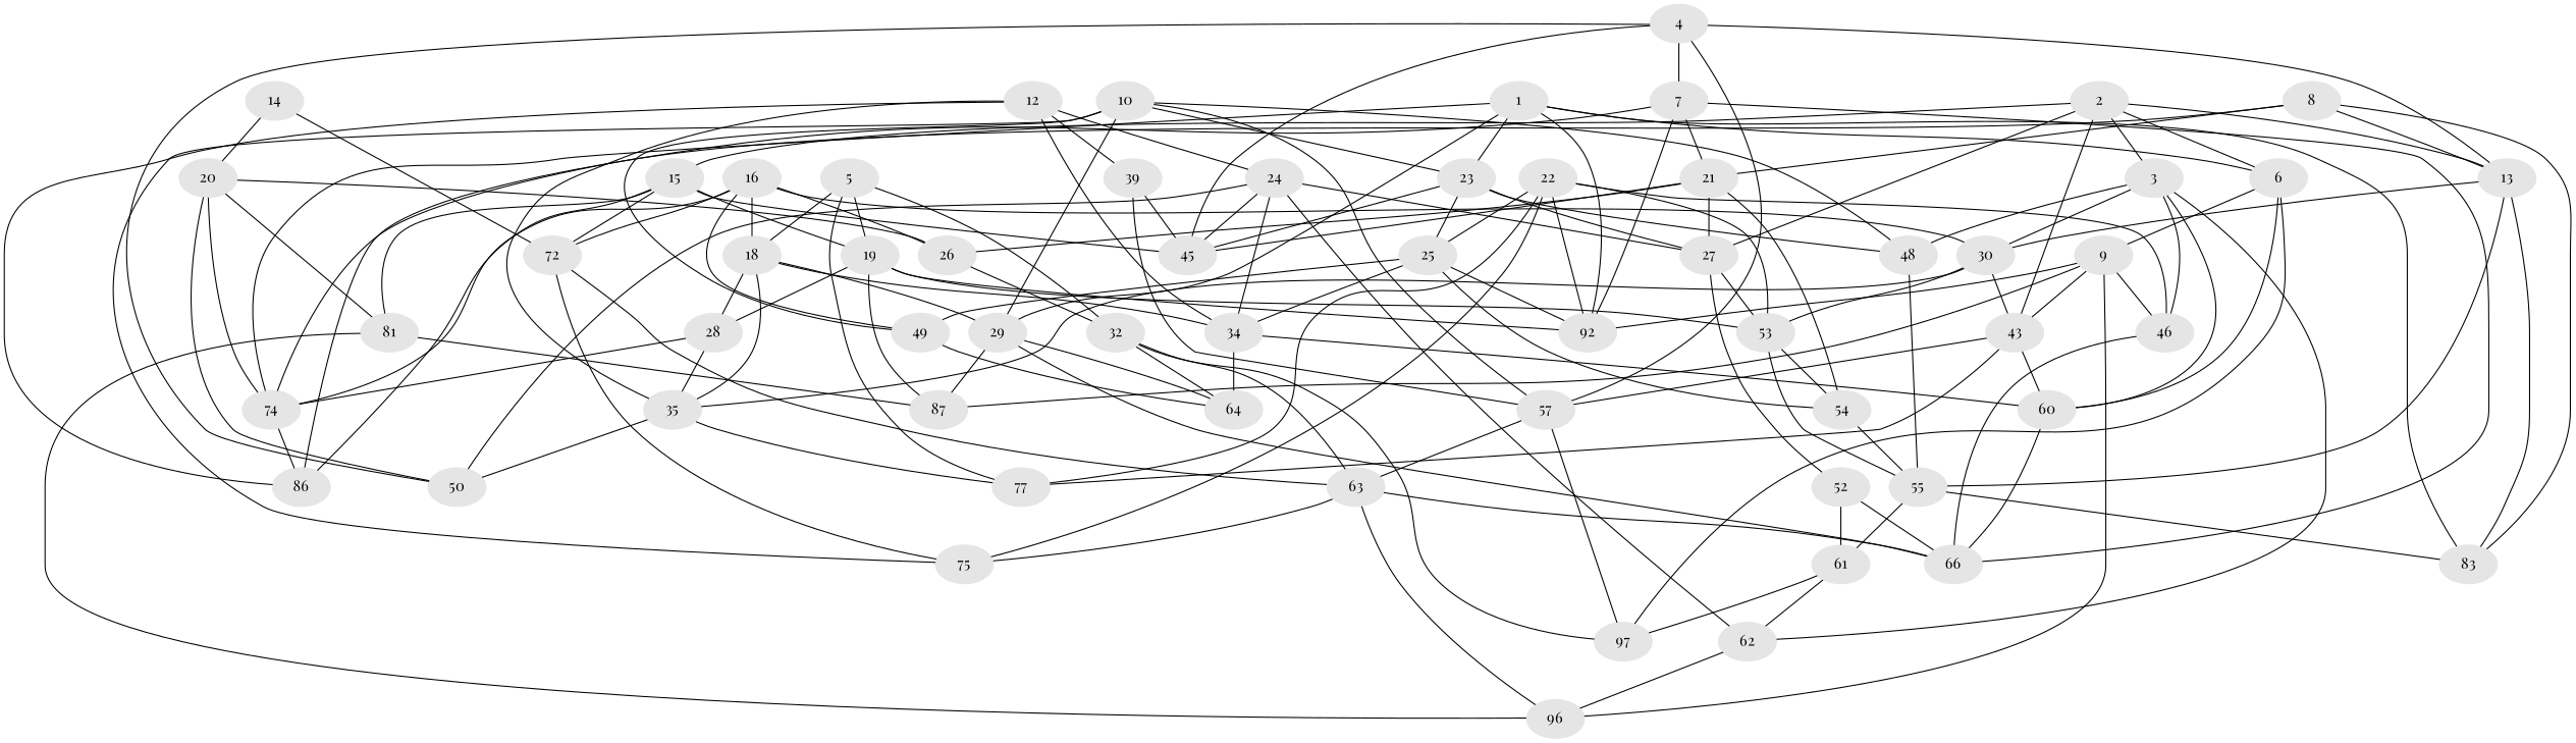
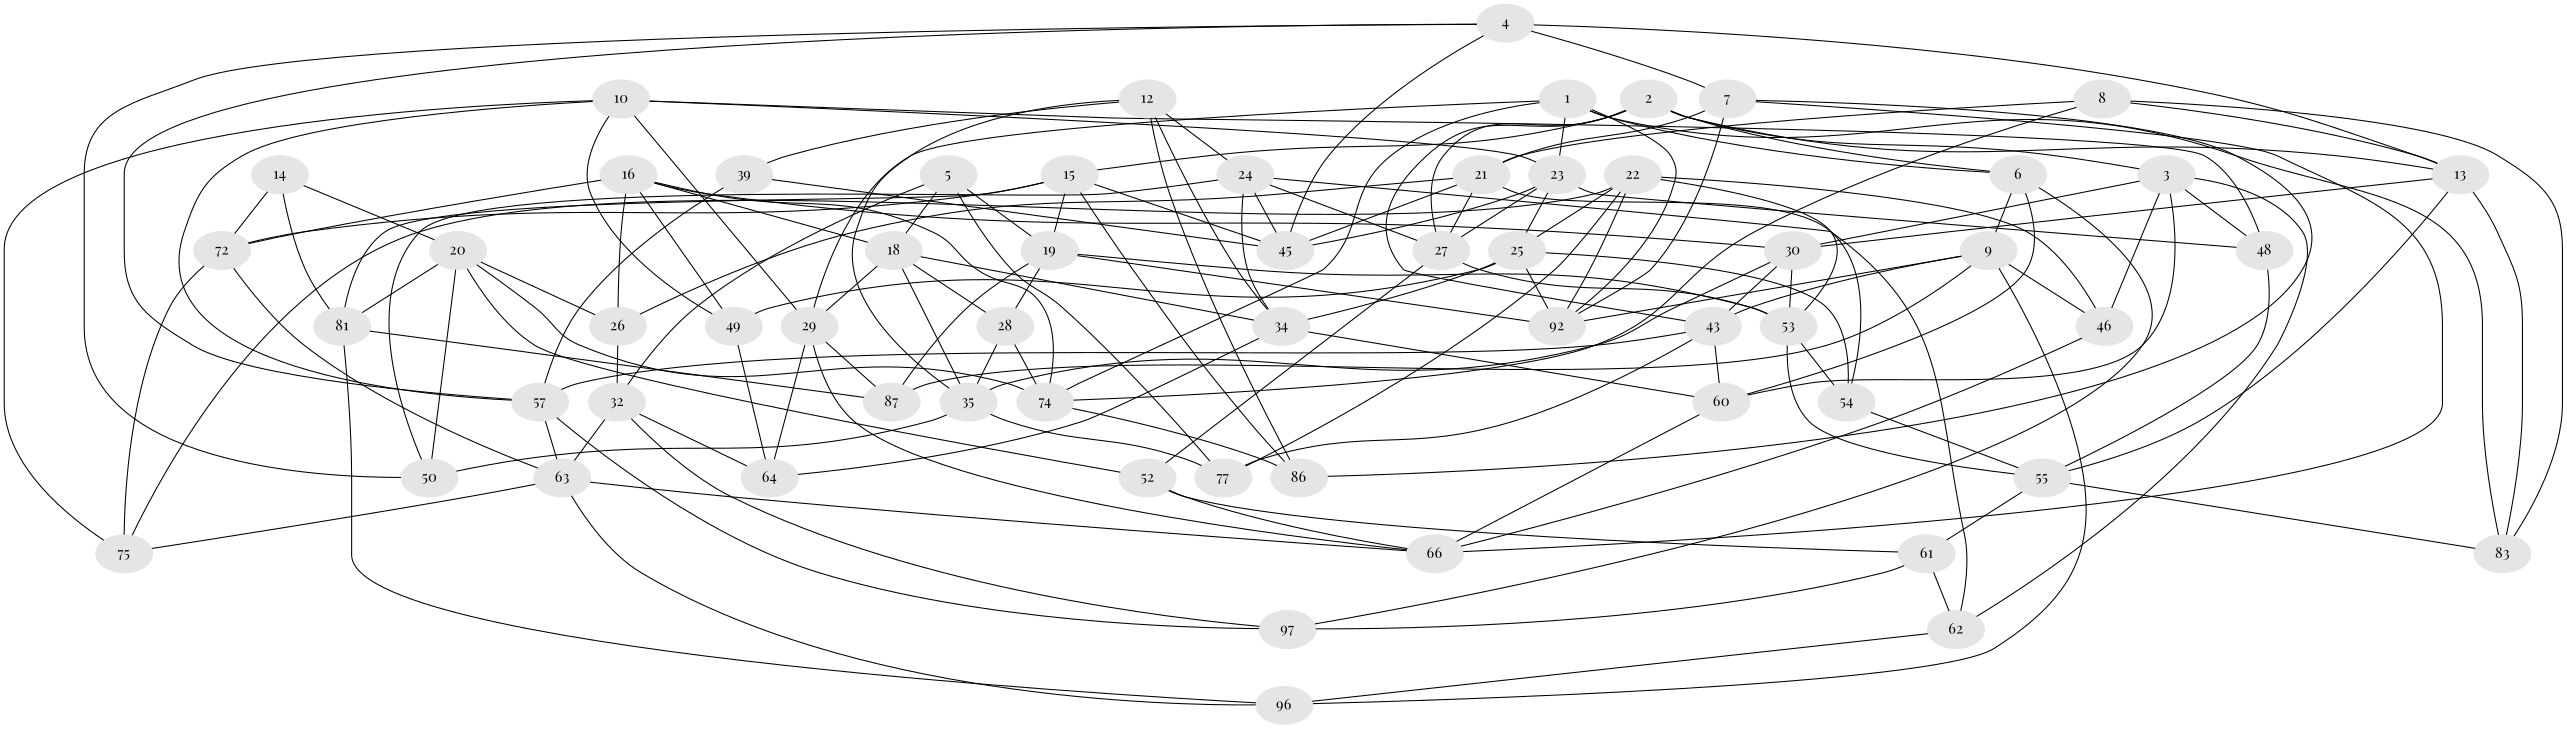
  graph {
    fontname="Playfair Display"
    node [color=gray90 fontname="Playfair Display" style=filled]
    edge [fontname="Playfair Display"]
    1 [super="+94"]
    6 [super="+76"]
    23 [super="+47"]
    29 [super="+68"]
    74 [super="+95"]
    n6 [label=92 super="+93"]
    83
    60 [super="+80"]
    9 [super="+31"]
    97
    27 [super="+92"]
    48
    45 [super="+84"]
    25 [super="+40"]
    66 [super="+78"]
    87
    64
    86
    2 [super="+11"]
    3 [super="+51"]
    13 [super="+38"]
    15 [super="+41"]
    43 [super="+65"]
    30 [super="+90"]
    46
    62
    55 [super="+59"]
    19 [super="+79"]
    72
    81 [super="+88"]
    53 [super="+67"]
    52
    57 [super="+91"]
    77
    35 [super="+69"]
    96
    4 [super="+56"]
    7 [super="+85"]
    50
    21 [super="+58"]
    63 [super="+70"]
    18 [super="+75"]
    34 [super="+36"]
    28
    5
    32 [super="+71"]
    26
    54
    8
    10 [super="+89"]
    49
    n52 [label=75]
    12 [super="+17"]
    24 [super="+33"]
    39
    61
    20 [super="+42"]
    14
    16 [super="+37"]
    22 [super="+44"]
    1 -- 6
    1 -- 23
    1 -- 29
    1 -- 74
    1 -- n6
    1 -- 83
    6 -- 60 [weight=2]
    6 -- 9
    6 -- 97
    23 -- 27
    23 -- 48
    23 -- 45
    23 -- 25
    29 -- 66
    29 -- 87
    29 -- 64
    74 -- 86
    60 -- 66
    9 -- n6
    9 -- 87
    9 -- 43
    9 -- 46
    9 -- 96
    27 -- 53
    27 -- 52
    48 -- 55
    25 -- n6
    25 -- 34
    25 -- 54
    25 -- 49
    2 -- 6
    2 -- 27
    2 -- 3
    2 -- 13
    2 -- 15
    2 -- 43
    3 -- 60
    3 -- 48
    3 -- 30
    3 -- 46
    3 -- 62
    13 -- 83
    13 -- 30
    13 -- 55
    15 -- 45
    15 -- 86
    15 -- 19
    15 -- 72
    15 -- 81
    43 -- 60
    43 -- 57
    43 -- 77
    30 -- 43
    30 -- 53
    30 -- 35
    46 -- 66
    62 -- 96
    55 -- 83
    55 -- 61
    19 -- n6
    19 -- 87
    19 -- 53
    19 -- 28
    72 -- 63
    72 -- n52
    81 -- 87
    81 -- 96
    53 -- 55
    53 -- 54
    52 -- 66
    52 -- 61
    57 -- 97
    57 -- 63
    35 -- 77
    35 -- 50
    4 -- 45
    4 -- 13
    4 -- 57
    4 -- 7 [weight=2]
    4 -- 50
    7 -- n6
    7 -- 66
    7 -- 86
    7 -- 21
    21 -- 27
    21 -- 45
    21 -- 26
    21 -- 54
    63 -- 66
    63 -- 96
    63 -- n52
    18 -- 29
    18 -- 35
    18 -- 34
    18 -- 28
    34 -- 60
    34 -- 64
    28 -- 74
    28 -- 35
    5 -- 19
    5 -- 77
    5 -- 18
    5 -- 32
    32 -- 97
    32 -- 64
    32 -- 63
    26 -- 32
    54 -- 55
    8 -- 74
    8 -- 83
    8 -- 13
    8 -- 21
    10 -- 23
    10 -- 29
    10 -- 48
    10 -- 57
    10 -- 49
    10 -- n52
    49 -- 64
    12 -- 86
    12 -- 35
    12 -- 34
    12 -- 24
    12 -- 39
    24 -- 27
    24 -- 45
    24 -- 62
    24 -- 50
    24 -- 34
    39 -- 45
    39 -- 57
    61 -- 97
    61 -- 62
    20 -- 74
    20 -- 81
+   20 -- 52
    20 -- 50
    20 -- 26
    14 -- 72
+   14 -- 81 [weight=2]
    14 -- 20
    16 -- 74
    16 -- 30
    16 -- 72
    16 -- 18
    16 -- 26
    16 -- 49
    22 -- n6
    22 -- 25
    22 -- 46
    22 -- 53
    22 -- 77
    22 -- n52
  }
